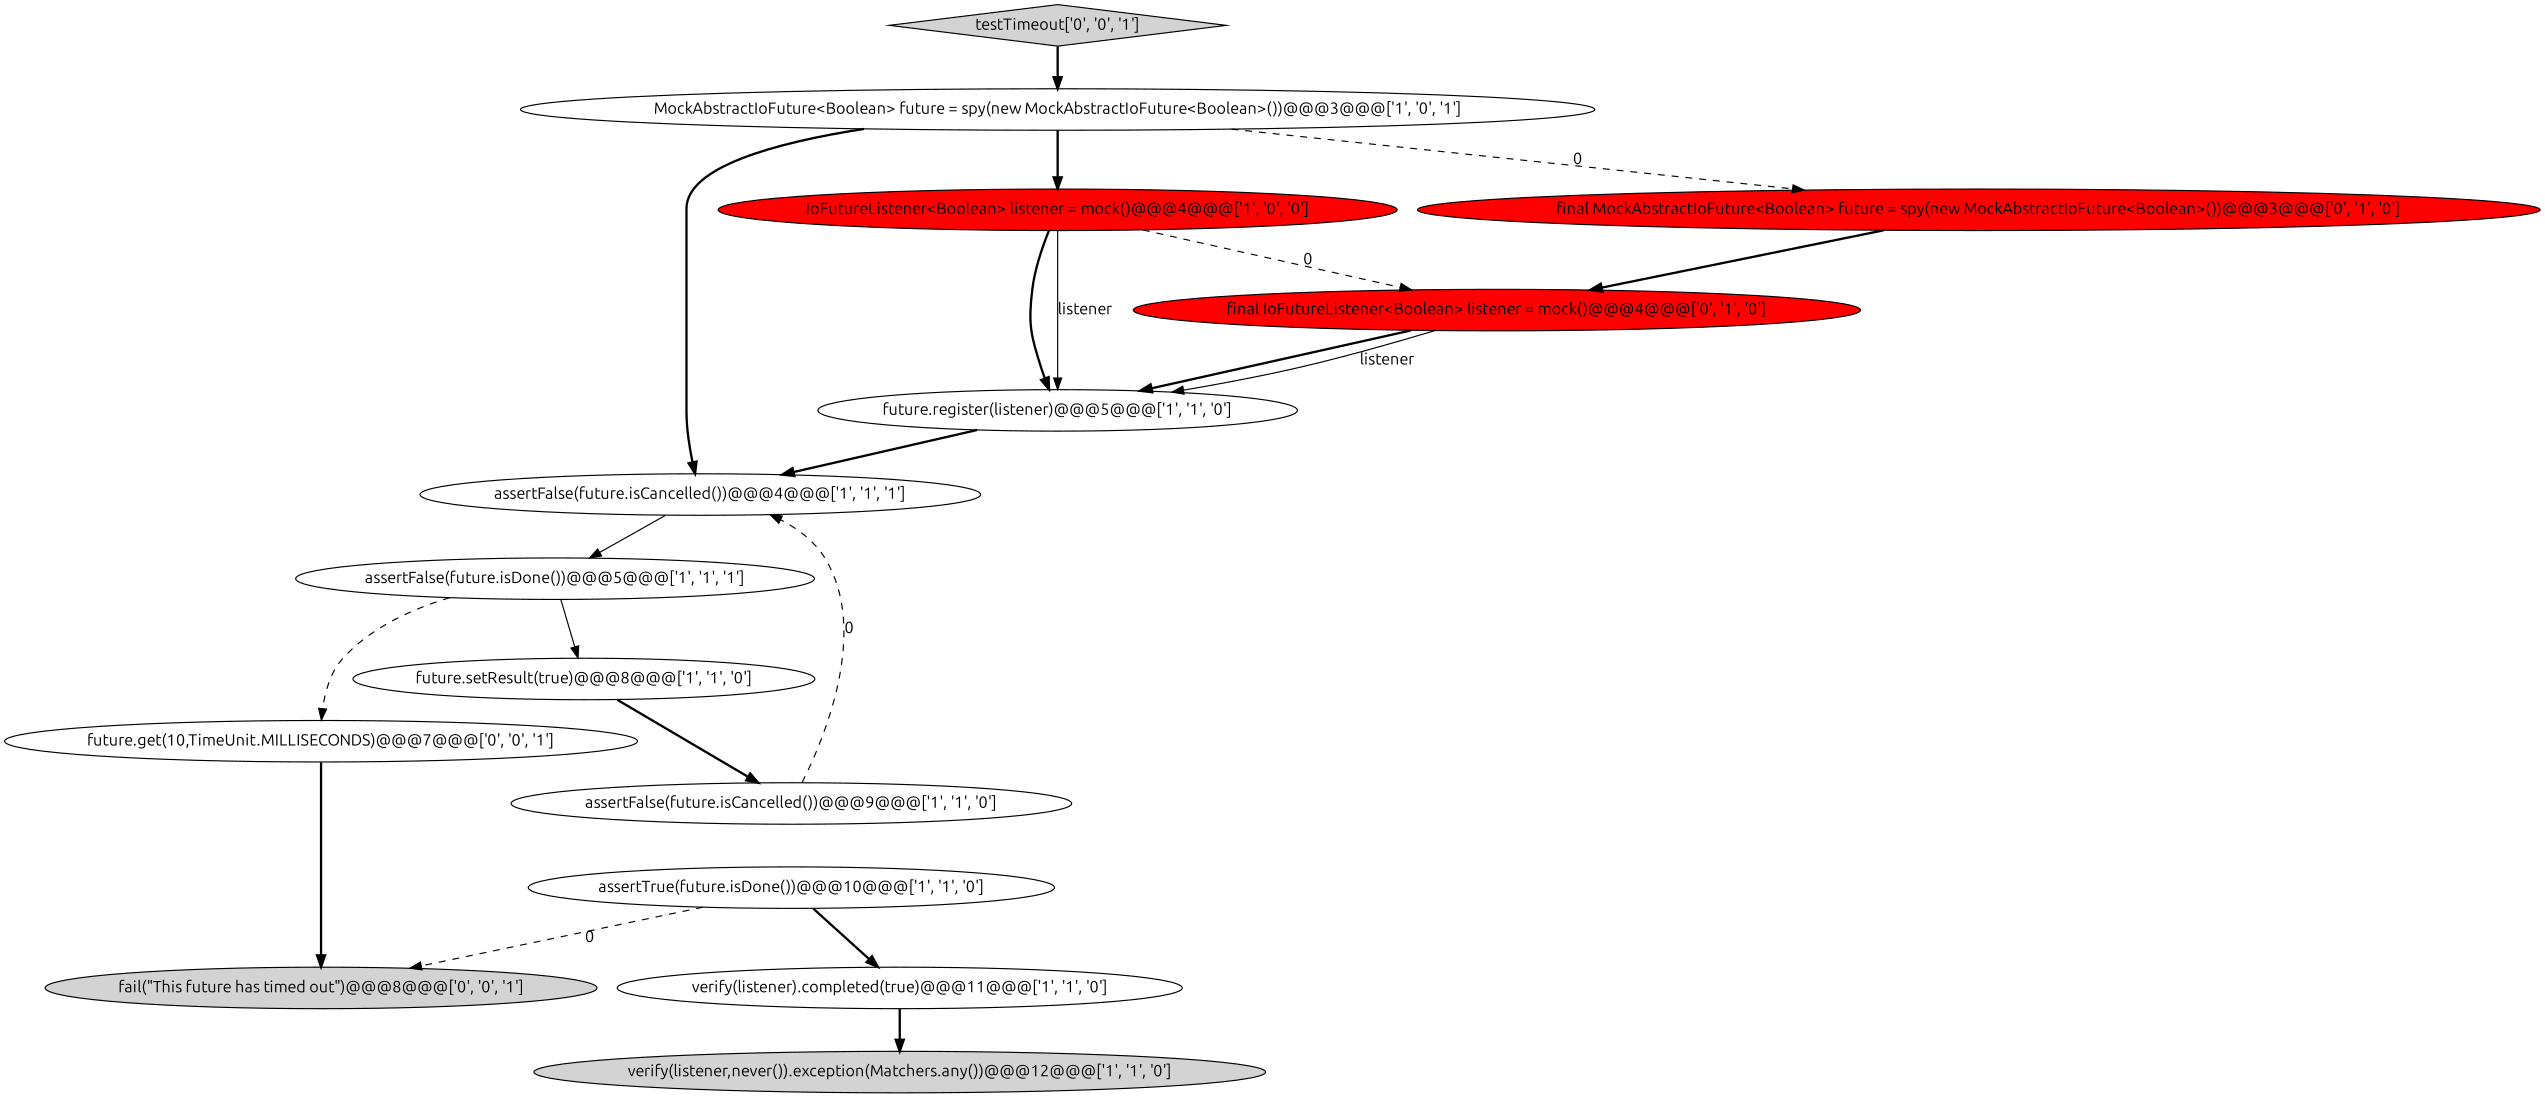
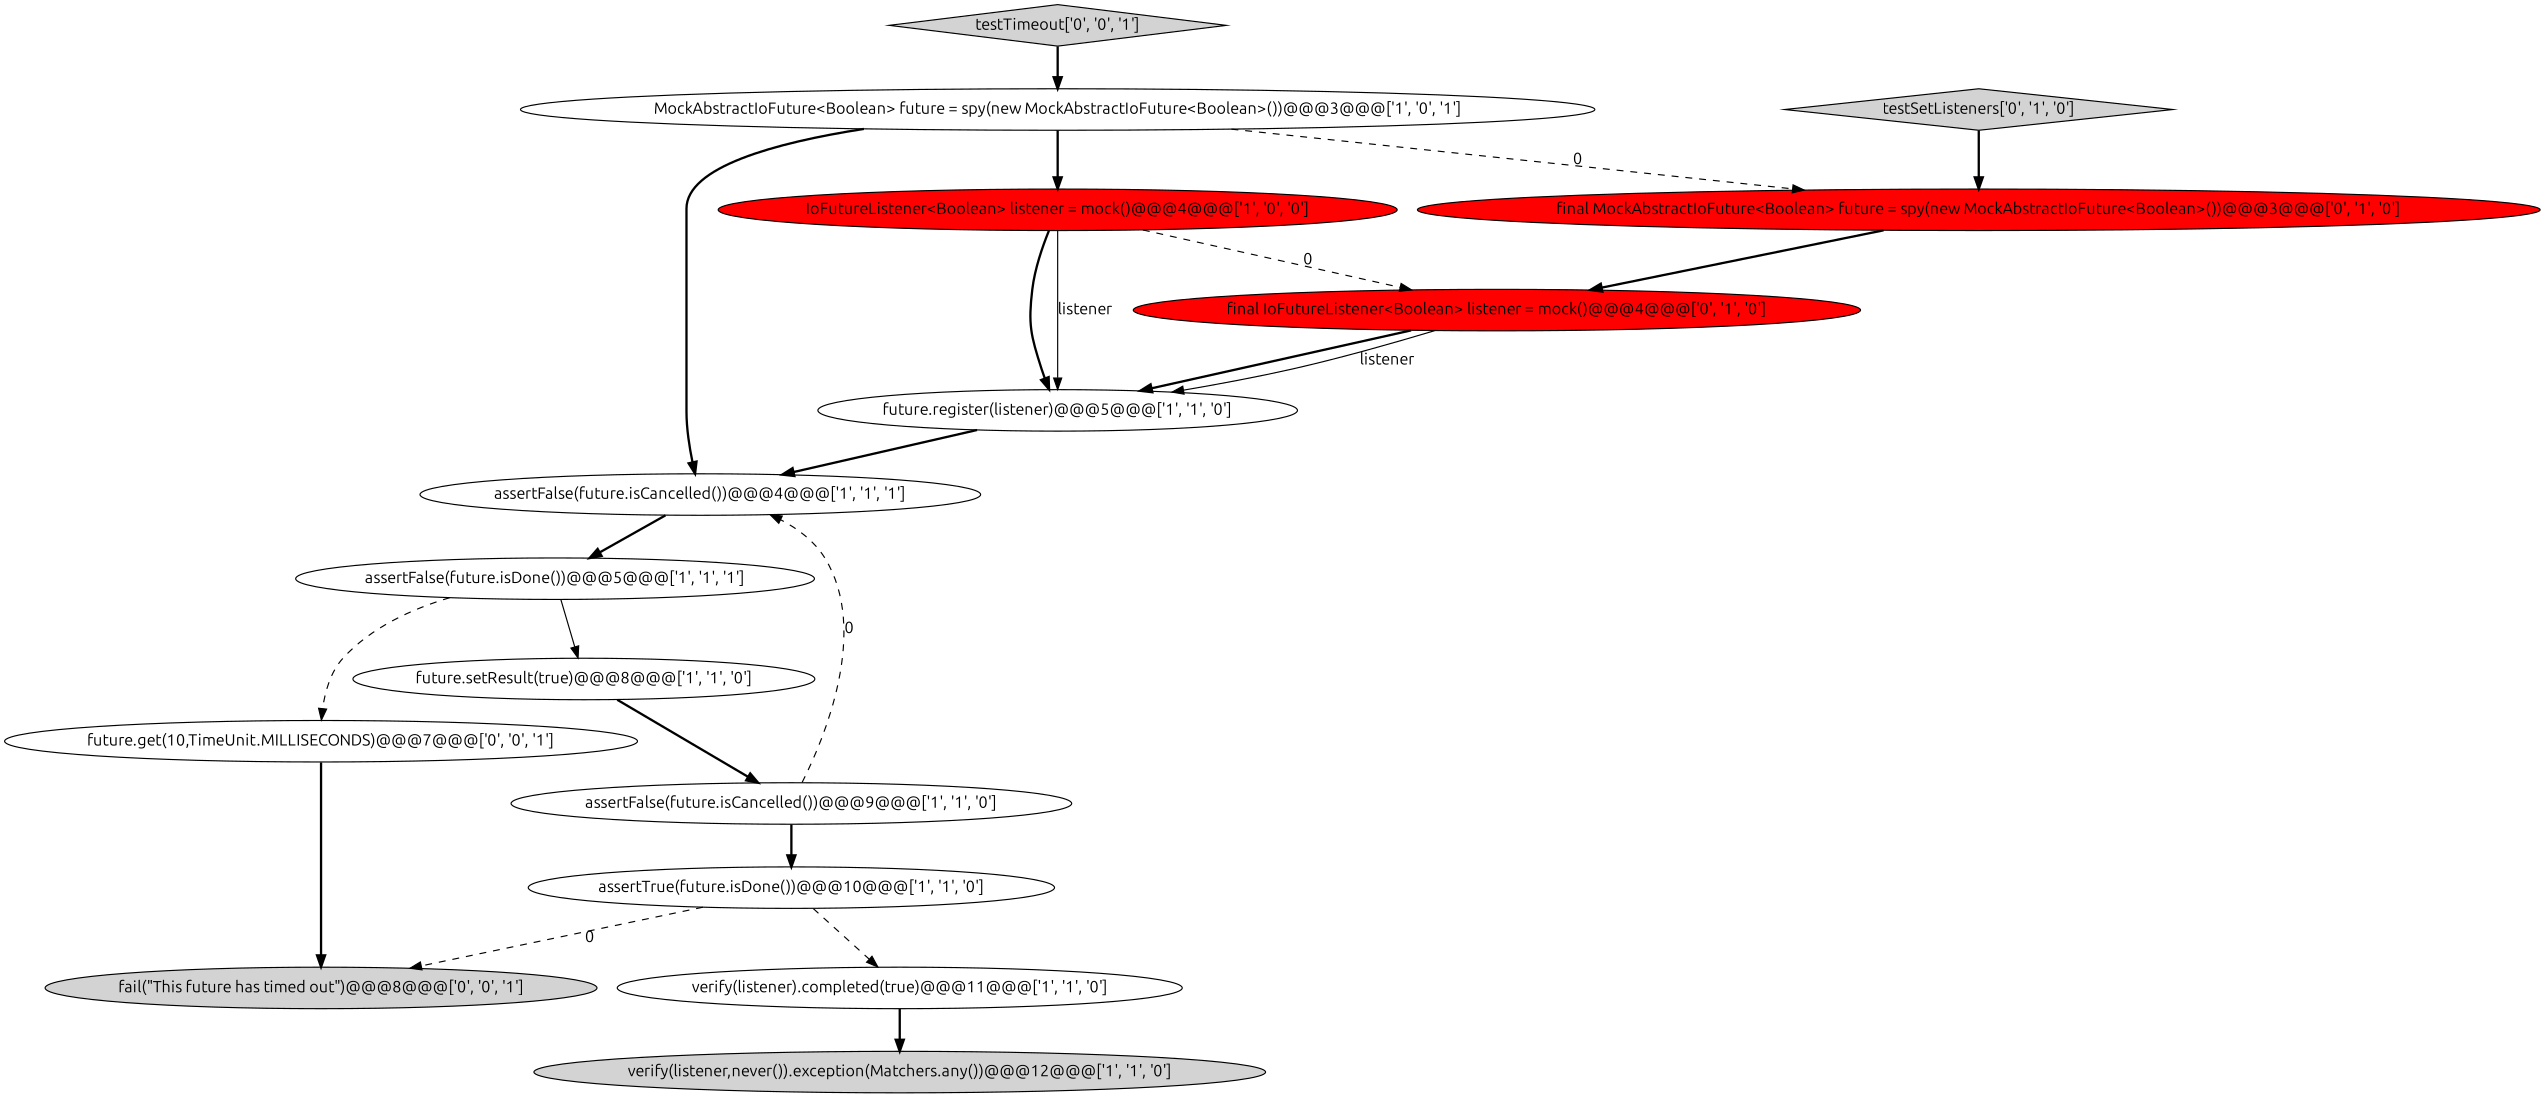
  digraph {
    fontname=Ubuntu
    node [fillcolor=white fontname=Ubuntu shape=ellipse style=filled]
    edge [fontname=Ubuntu style=bold]
    n1 [label="MockAbstractIoFuture<Boolean> future = spy(new MockAbstractIoFuture<Boolean>())@@@3@@@['1', '0', '1']"]
    n2 [label="assertFalse(future.isCancelled())@@@4@@@['1', '1', '1']"]
    n3 [fillcolor=red label="final MockAbstractIoFuture<Boolean> future = spy(new MockAbstractIoFuture<Boolean>())@@@3@@@['0', '1', '0']"]
    n4 [fillcolor=red label="IoFutureListener<Boolean> listener = mock()@@@4@@@['1', '0', '0']"]
    n5 [label="assertFalse(future.isDone())@@@5@@@['1', '1', '1']"]
    n6 [fillcolor=red label="final IoFutureListener<Boolean> listener = mock()@@@4@@@['0', '1', '0']"]
    n7 [label="future.register(listener)@@@5@@@['1', '1', '0']"]
+   n8 [fillcolor=lightgray label="testSetListeners['0', '1', '0']" shape=diamond]
    n9 [fillcolor=lightgray label="fail(\"This future has timed out\")@@@8@@@['0', '0', '1']"]
    n10 [label="future.setResult(true)@@@8@@@['1', '1', '0']"]
    n11 [label="future.get(10,TimeUnit.MILLISECONDS)@@@7@@@['0', '0', '1']"]
    n12 [fillcolor=lightgray label="testTimeout['0', '0', '1']" shape=diamond]
    n13 [label="assertFalse(future.isCancelled())@@@9@@@['1', '1', '0']"]
    n14 [label="assertTrue(future.isDone())@@@10@@@['1', '1', '0']"]
    n15 [label="verify(listener).completed(true)@@@11@@@['1', '1', '0']"]
    n16 [fillcolor=lightgray label="verify(listener,never()).exception(Matchers.any())@@@12@@@['1', '1', '0']"]
    n1 -> n2
    n1 -> n3 [label=0 style=dashed]
    n1 -> n4
-   n2 -> n5 [style=solid]
+   n2 -> n5
    n3 -> n6
    n4 -> n6 [label=0 style=dashed]
    n4 -> n7
    n4 -> n7 [label=listener style=solid]
    n5 -> n10 [style=solid]
    n5 -> n11 [style=dashed]
    n6 -> n7
    n6 -> n7 [label=listener style=solid]
    n7 -> n2
+   n8 -> n3
    n10 -> n13
    n11 -> n9
    n12 -> n1
    n13 -> n2 [label=0 style=dashed]
+   n13 -> n14
    n14 -> n9 [label=0 style=dashed]
-   n14 -> n15
+   n14 -> n15 [style=dashed]
    n15 -> n16
  }
